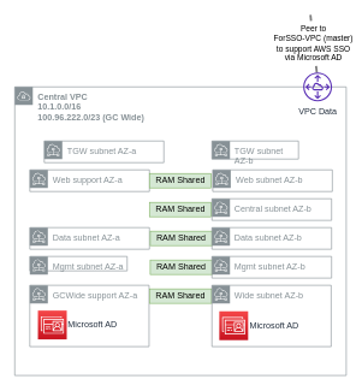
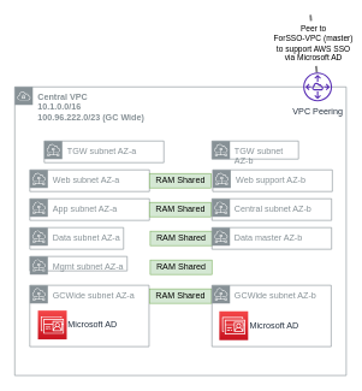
  <mxCell id="0" />
  <mxCell id="1" parent="0" />
  <mxCell id="2" value="TGW subnet AZ-a" style="outlineConnect=0;gradientColor=none;html=1;whiteSpace=wrap;fontSize=12;fontStyle=0;shape=mxgraph.aws4.group;grIcon=mxgraph.aws4.group_subnet;strokeColor=#879196;fillColor=none;verticalAlign=top;align=left;spacingLeft=30;fontColor=#879196;dashed=0;" vertex="1" parent="1"><mxGeometry x="60.868" y="195" width="165.877" height="30" as="geometry" /></mxCell>
- <mxCell id="3" value="Web support AZ-a" style="outlineConnect=0;gradientColor=none;html=1;whiteSpace=wrap;fontSize=12;fontStyle=0;shape=mxgraph.aws4.group;grIcon=mxgraph.aws4.group_subnet;strokeColor=#879196;fillColor=none;verticalAlign=top;align=left;spacingLeft=30;fontColor=#879196;dashed=0;" vertex="1" parent="1"><mxGeometry x="40.868" y="235" width="165.877" height="30" as="geometry" /></mxCell>
- <mxCell id="5" value="Data subnet AZ-a" style="outlineConnect=0;gradientColor=none;html=1;whiteSpace=wrap;fontSize=12;fontStyle=0;shape=mxgraph.aws4.group;grIcon=mxgraph.aws4.group_subnet;strokeColor=#879196;fillColor=none;verticalAlign=top;align=left;spacingLeft=30;fontColor=#879196;dashed=0;" vertex="1" parent="1"><mxGeometry x="40.868" y="315" width="165.877" height="30" as="geometry" /></mxCell>
+ <mxCell id="3" value="Web subnet AZ-a" style="outlineConnect=0;gradientColor=none;html=1;whiteSpace=wrap;fontSize=12;fontStyle=0;shape=mxgraph.aws4.group;grIcon=mxgraph.aws4.group_subnet;strokeColor=#879196;fillColor=none;verticalAlign=top;align=left;spacingLeft=30;fontColor=#879196;dashed=0;" vertex="1" parent="1"><mxGeometry x="40.868" y="235" width="165.877" height="30" as="geometry" /></mxCell>
+ <mxCell id="4" value="App subnet AZ-a" style="outlineConnect=0;gradientColor=none;html=1;whiteSpace=wrap;fontSize=12;fontStyle=0;shape=mxgraph.aws4.group;grIcon=mxgraph.aws4.group_subnet;strokeColor=#879196;fillColor=none;verticalAlign=top;align=left;spacingLeft=30;fontColor=#879196;dashed=0;" vertex="1" parent="1"><mxGeometry x="40.868" y="275" width="165.877" height="30" as="geometry" /></mxCell>
+ <mxCell id="5" value="Data subnet AZ-a" style="outlineConnect=0;gradientColor=none;html=1;whiteSpace=wrap;fontSize=12;fontStyle=0;shape=mxgraph.aws4.group;grIcon=mxgraph.aws4.group_subnet;strokeColor=#879196;fillColor=none;verticalAlign=top;align=left;spacingLeft=30;fontColor=#879196;dashed=0;" vertex="1" parent="1"><mxGeometry x="40.868" y="315" width="130" height="30" as="geometry" /></mxCell>
  <mxCell id="6" value="Mgmt subnet AZ-a" style="outlineConnect=0;gradientColor=none;html=1;whiteSpace=wrap;fontSize=12;fontStyle=0;shape=mxgraph.aws4.group;grIcon=mxgraph.aws4.group_subnet;strokeColor=#879196;fillColor=none;verticalAlign=top;align=left;spacingLeft=30;fontColor=#879196;dashed=0;" vertex="1" parent="1"><mxGeometry x="40.868" y="355" width="135" height="20" as="geometry" /></mxCell>
  <mxCell id="7" value="&lt;b&gt;Central VPC&amp;nbsp;&lt;br&gt;10.1.0.0/16&lt;br&gt;100.96.222.0/23 (GC Wide)&lt;br&gt;&lt;/b&gt;" style="outlineConnect=0;gradientColor=none;html=1;whiteSpace=wrap;fontSize=12;fontStyle=0;shape=mxgraph.aws4.group;grIcon=mxgraph.aws4.group_vpc;fillColor=none;verticalAlign=top;align=left;spacingLeft=30;fontColor=#879196;dashed=0;strokeWidth=1;strokeColor=#879196;" vertex="1" parent="1"><mxGeometry x="20" y="120" width="459.64" height="400" as="geometry" /></mxCell>
  <mxCell id="8" value="RAM Shared" style="text;html=1;strokeColor=#82b366;fillColor=#d5e8d4;align=center;verticalAlign=middle;whiteSpace=wrap;overflow=hidden;" vertex="1" parent="1"><mxGeometry x="206.746" y="240" width="85.614" height="20" as="geometry" /></mxCell>
  <mxCell id="9" value="RAM Shared" style="text;html=1;strokeColor=#82b366;fillColor=#d5e8d4;align=center;verticalAlign=middle;whiteSpace=wrap;overflow=hidden;" vertex="1" parent="1"><mxGeometry x="206.746" y="280" width="85.614" height="20" as="geometry" /></mxCell>
  <mxCell id="10" value="RAM Shared" style="text;html=1;strokeColor=#82b366;fillColor=#d5e8d4;align=center;verticalAlign=middle;whiteSpace=wrap;overflow=hidden;" vertex="1" parent="1"><mxGeometry x="207.816" y="320" width="85.614" height="20" as="geometry" /></mxCell>
  <mxCell id="11" value="RAM Shared" style="text;html=1;strokeColor=#82b366;fillColor=#d5e8d4;align=center;verticalAlign=middle;whiteSpace=wrap;overflow=hidden;" vertex="1" parent="1"><mxGeometry x="207.816" y="360" width="85.614" height="20" as="geometry" /></mxCell>
- <mxCell id="12" value="GCWide support AZ-a" style="outlineConnect=0;gradientColor=none;html=1;whiteSpace=wrap;fontSize=12;fontStyle=0;shape=mxgraph.aws4.group;grIcon=mxgraph.aws4.group_subnet;strokeColor=#879196;fillColor=none;verticalAlign=top;align=left;spacingLeft=30;fontColor=#879196;dashed=0;" vertex="1" parent="1"><mxGeometry x="40.868" y="395" width="165.342" height="85" as="geometry" /></mxCell>
+ <mxCell id="12" value="GCWide subnet AZ-a" style="outlineConnect=0;gradientColor=none;html=1;whiteSpace=wrap;fontSize=12;fontStyle=0;shape=mxgraph.aws4.group;grIcon=mxgraph.aws4.group_subnet;strokeColor=#879196;fillColor=none;verticalAlign=top;align=left;spacingLeft=30;fontColor=#879196;dashed=0;" vertex="1" parent="1"><mxGeometry x="40.868" y="395" width="165.342" height="85" as="geometry" /></mxCell>
  <mxCell id="13" value="RAM Shared" style="text;html=1;strokeColor=#82b366;fillColor=#d5e8d4;align=center;verticalAlign=middle;whiteSpace=wrap;overflow=hidden;" vertex="1" parent="1"><mxGeometry x="207.281" y="400" width="85.614" height="20" as="geometry" /></mxCell>
  <mxCell id="14" value="TGW subnet AZ-b" style="outlineConnect=0;gradientColor=none;html=1;whiteSpace=wrap;fontSize=12;fontStyle=0;shape=mxgraph.aws4.group;grIcon=mxgraph.aws4.group_subnet;strokeColor=#879196;fillColor=none;verticalAlign=top;align=left;spacingLeft=30;fontColor=#879196;dashed=0;" vertex="1" parent="1"><mxGeometry x="293.43" y="195" width="120" height="25" as="geometry" /></mxCell>
- <mxCell id="15" value="Web subnet AZ-b" style="outlineConnect=0;gradientColor=none;html=1;whiteSpace=wrap;fontSize=12;fontStyle=0;shape=mxgraph.aws4.group;grIcon=mxgraph.aws4.group_subnet;strokeColor=#879196;fillColor=none;verticalAlign=top;align=left;spacingLeft=30;fontColor=#879196;dashed=0;" vertex="1" parent="1"><mxGeometry x="294.5" y="235" width="165.877" height="30" as="geometry" /></mxCell>
+ <mxCell id="15" value="Web support AZ-b" style="outlineConnect=0;gradientColor=none;html=1;whiteSpace=wrap;fontSize=12;fontStyle=0;shape=mxgraph.aws4.group;grIcon=mxgraph.aws4.group_subnet;strokeColor=#879196;fillColor=none;verticalAlign=top;align=left;spacingLeft=30;fontColor=#879196;dashed=0;" vertex="1" parent="1"><mxGeometry x="294.5" y="235" width="165.877" height="30" as="geometry" /></mxCell>
  <mxCell id="16" value="Central subnet AZ-b" style="outlineConnect=0;gradientColor=none;html=1;whiteSpace=wrap;fontSize=12;fontStyle=0;shape=mxgraph.aws4.group;grIcon=mxgraph.aws4.group_subnet;strokeColor=#879196;fillColor=none;verticalAlign=top;align=left;spacingLeft=30;fontColor=#879196;dashed=0;" vertex="1" parent="1"><mxGeometry x="293.43" y="275" width="165.877" height="30" as="geometry" /></mxCell>
- <mxCell id="17" value="Data subnet AZ-b" style="outlineConnect=0;gradientColor=none;html=1;whiteSpace=wrap;fontSize=12;fontStyle=0;shape=mxgraph.aws4.group;grIcon=mxgraph.aws4.group_subnet;strokeColor=#879196;fillColor=none;verticalAlign=top;align=left;spacingLeft=30;fontColor=#879196;dashed=0;" vertex="1" parent="1"><mxGeometry x="293.43" y="315" width="165.877" height="30" as="geometry" /></mxCell>
- <mxCell id="18" value="Mgmt subnet AZ-b" style="outlineConnect=0;gradientColor=none;html=1;whiteSpace=wrap;fontSize=12;fontStyle=0;shape=mxgraph.aws4.group;grIcon=mxgraph.aws4.group_subnet;strokeColor=#879196;fillColor=none;verticalAlign=top;align=left;spacingLeft=30;fontColor=#879196;dashed=0;" vertex="1" parent="1"><mxGeometry x="293.43" y="355" width="165.877" height="30" as="geometry" /></mxCell>
- <mxCell id="19" value="Wide subnet AZ-b" style="outlineConnect=0;gradientColor=none;html=1;whiteSpace=wrap;fontSize=12;fontStyle=0;shape=mxgraph.aws4.group;grIcon=mxgraph.aws4.group_subnet;strokeColor=#879196;fillColor=none;verticalAlign=top;align=left;spacingLeft=30;fontColor=#879196;dashed=0;" vertex="1" parent="1"><mxGeometry x="293.43" y="395" width="165.342" height="85" as="geometry" /></mxCell>
+ <mxCell id="17" value="Data master AZ-b" style="outlineConnect=0;gradientColor=none;html=1;whiteSpace=wrap;fontSize=12;fontStyle=0;shape=mxgraph.aws4.group;grIcon=mxgraph.aws4.group_subnet;strokeColor=#879196;fillColor=none;verticalAlign=top;align=left;spacingLeft=30;fontColor=#879196;dashed=0;" vertex="1" parent="1"><mxGeometry x="293.43" y="315" width="165.877" height="30" as="geometry" /></mxCell>
+ <mxCell id="19" value="GCWide subnet AZ-b" style="outlineConnect=0;gradientColor=none;html=1;whiteSpace=wrap;fontSize=12;fontStyle=0;shape=mxgraph.aws4.group;grIcon=mxgraph.aws4.group_subnet;strokeColor=#879196;fillColor=none;verticalAlign=top;align=left;spacingLeft=30;fontColor=#879196;dashed=0;" vertex="1" parent="1"><mxGeometry x="293.43" y="395" width="165.342" height="85" as="geometry" /></mxCell>
  <mxCell id="20" value="Microsoft AD" style="outlineConnect=0;fontColor=#232F3E;gradientColor=#F54749;gradientDirection=north;fillColor=#C7131F;strokeColor=#ffffff;dashed=0;verticalLabelPosition=middle;verticalAlign=middle;align=left;html=1;fontSize=12;fontStyle=0;aspect=fixed;shape=mxgraph.aws4.resourceIcon;resIcon=mxgraph.aws4.directory_service;shadow=0;labelPosition=right;" vertex="1" parent="1"><mxGeometry x="52.105" y="430" width="40" height="40" as="geometry" /></mxCell>
  <mxCell id="21" value="Microsoft AD" style="outlineConnect=0;fontColor=#232F3E;gradientColor=#F54749;gradientDirection=north;fillColor=#C7131F;strokeColor=#ffffff;dashed=0;verticalLabelPosition=middle;verticalAlign=middle;align=left;html=1;fontSize=12;fontStyle=0;aspect=fixed;shape=mxgraph.aws4.resourceIcon;resIcon=mxgraph.aws4.directory_service;shadow=0;labelPosition=right;" vertex="1" parent="1"><mxGeometry x="303.596" y="431" width="40" height="40" as="geometry" /></mxCell>
- <mxCell id="22" value="VPC Data" style="outlineConnect=0;fontColor=#232F3E;gradientColor=none;fillColor=#5A30B5;strokeColor=none;dashed=0;verticalLabelPosition=bottom;verticalAlign=top;align=center;html=1;fontSize=12;fontStyle=0;aspect=fixed;pointerEvents=1;shape=mxgraph.aws4.peering;shadow=0;labelPosition=center;" vertex="1" parent="1"><mxGeometry x="420" y="100" width="40" height="40" as="geometry" /></mxCell>
+ <mxCell id="22" value="VPC Peering" style="outlineConnect=0;fontColor=#232F3E;gradientColor=none;fillColor=#5A30B5;strokeColor=none;dashed=0;verticalLabelPosition=bottom;verticalAlign=top;align=center;html=1;fontSize=12;fontStyle=0;aspect=fixed;pointerEvents=1;shape=mxgraph.aws4.peering;shadow=0;labelPosition=center;" vertex="1" parent="1"><mxGeometry x="420" y="100" width="40" height="40" as="geometry" /></mxCell>
  <mxCell id="23" value="Peer to &lt;br&gt;ForSSO-VPC (master)&lt;br&gt;to support AWS SSO&lt;br&gt;via Microsoft AD" style="endArrow=none;dashed=1;html=1;strokeWidth=3;opacity=50;" edge="1" parent="1"><mxGeometry width="50" height="50" relative="1" as="geometry"><mxPoint x="438.833" y="100" as="sourcePoint" /><mxPoint x="430" y="20" as="targetPoint" /></mxGeometry></mxCell>
